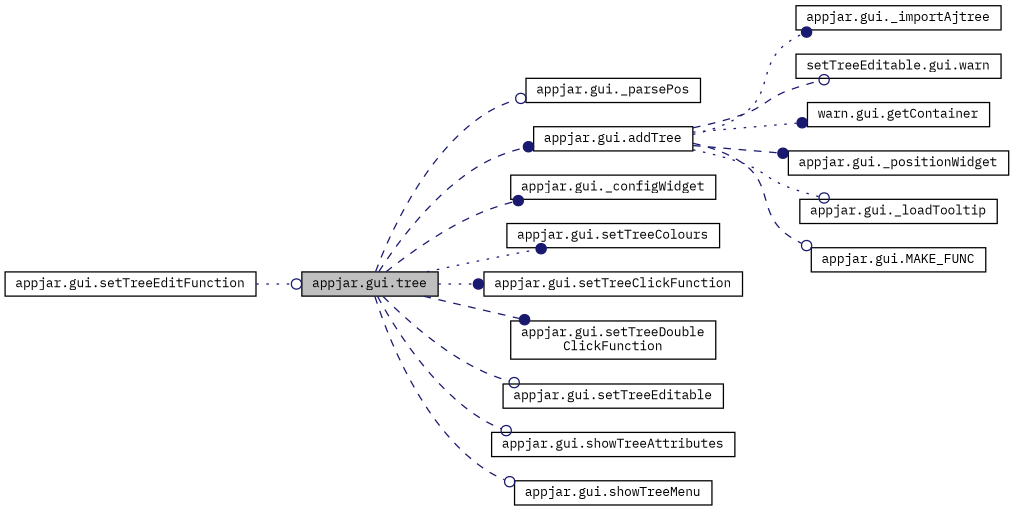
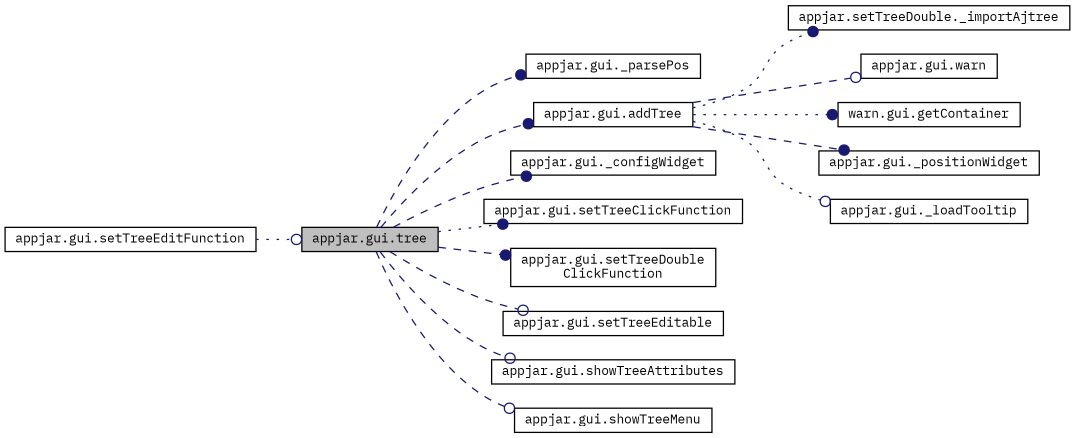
  digraph {
    fontname="IBM Plex Mono"
    rankdir=LR
    node [color=black fillcolor=white fontname="IBM Plex Mono" fontsize=10 shape=record style=filled]
    edge [arrowhead=odot color=midnightblue fontname="IBM Plex Mono" fontsize=10 labelfontname=Helvetica labelfontsize=10 style=dashed]
    n1 [fillcolor=grey75 fontcolor=black height=0.2 label="appjar.gui.tree" width=0.4]
    n2 [height=0.2 label="appjar.gui._parsePos" width=0.4]
    n3 [height=0.2 label="appjar.gui.addTree" width=0.4]
    n4 [height=0.2 label="appjar.gui._configWidget" width=0.4]
-   n5 [height=0.2 label="appjar.gui.setTreeColours" width=0.4]
    n6 [height=0.2 label="appjar.gui.setTreeClickFunction" width=0.4]
    n7 [height=0.2 label="appjar.gui.setTreeDouble\lClickFunction" width=0.4]
    n8 [height=0.2 label="appjar.gui.setTreeEditable" width=0.4]
    n9 [height=0.2 label="appjar.gui.showTreeAttributes" width=0.4]
    n10 [height=0.2 label="appjar.gui.showTreeMenu" width=0.4]
-   n11 [height=0.2 label="appjar.gui._importAjtree" width=0.4]
-   n12 [height=0.2 label="setTreeEditable.gui.warn" width=0.4]
+   n11 [height=0.2 label="appjar.setTreeDouble._importAjtree" width=0.4]
+   n12 [height=0.2 label="appjar.gui.warn" width=0.4]
    n13 [height=0.2 label="warn.gui.getContainer" width=0.4]
    n14 [height=0.2 label="appjar.gui._positionWidget" width=0.4]
    n15 [height=0.2 label="appjar.gui._loadTooltip" width=0.4]
-   n16 [height=0.2 label="appjar.gui.MAKE_FUNC" width=0.4]
    n17 [height=0.2 label="appjar.gui.setTreeEditFunction" width=0.4]
-   n1 -> n2
+   n1 -> n2 [arrowhead=dot]
    n1 -> n3 [arrowhead=dot]
    n1 -> n4 [arrowhead=dot]
-   n1 -> n5 [arrowhead=dot style=dotted]
    n1 -> n6 [arrowhead=dot style=dotted]
    n1 -> n7 [arrowhead=dot]
    n1 -> n8
    n1 -> n9
    n1 -> n10
    n3 -> n11 [arrowhead=dot style=dotted]
    n3 -> n12
    n3 -> n13 [arrowhead=dot style=dotted]
    n3 -> n14 [arrowhead=dot]
    n3 -> n15 [style=dotted]
-   n3 -> n16
    n17 -> n1 [style=dotted]
  }
